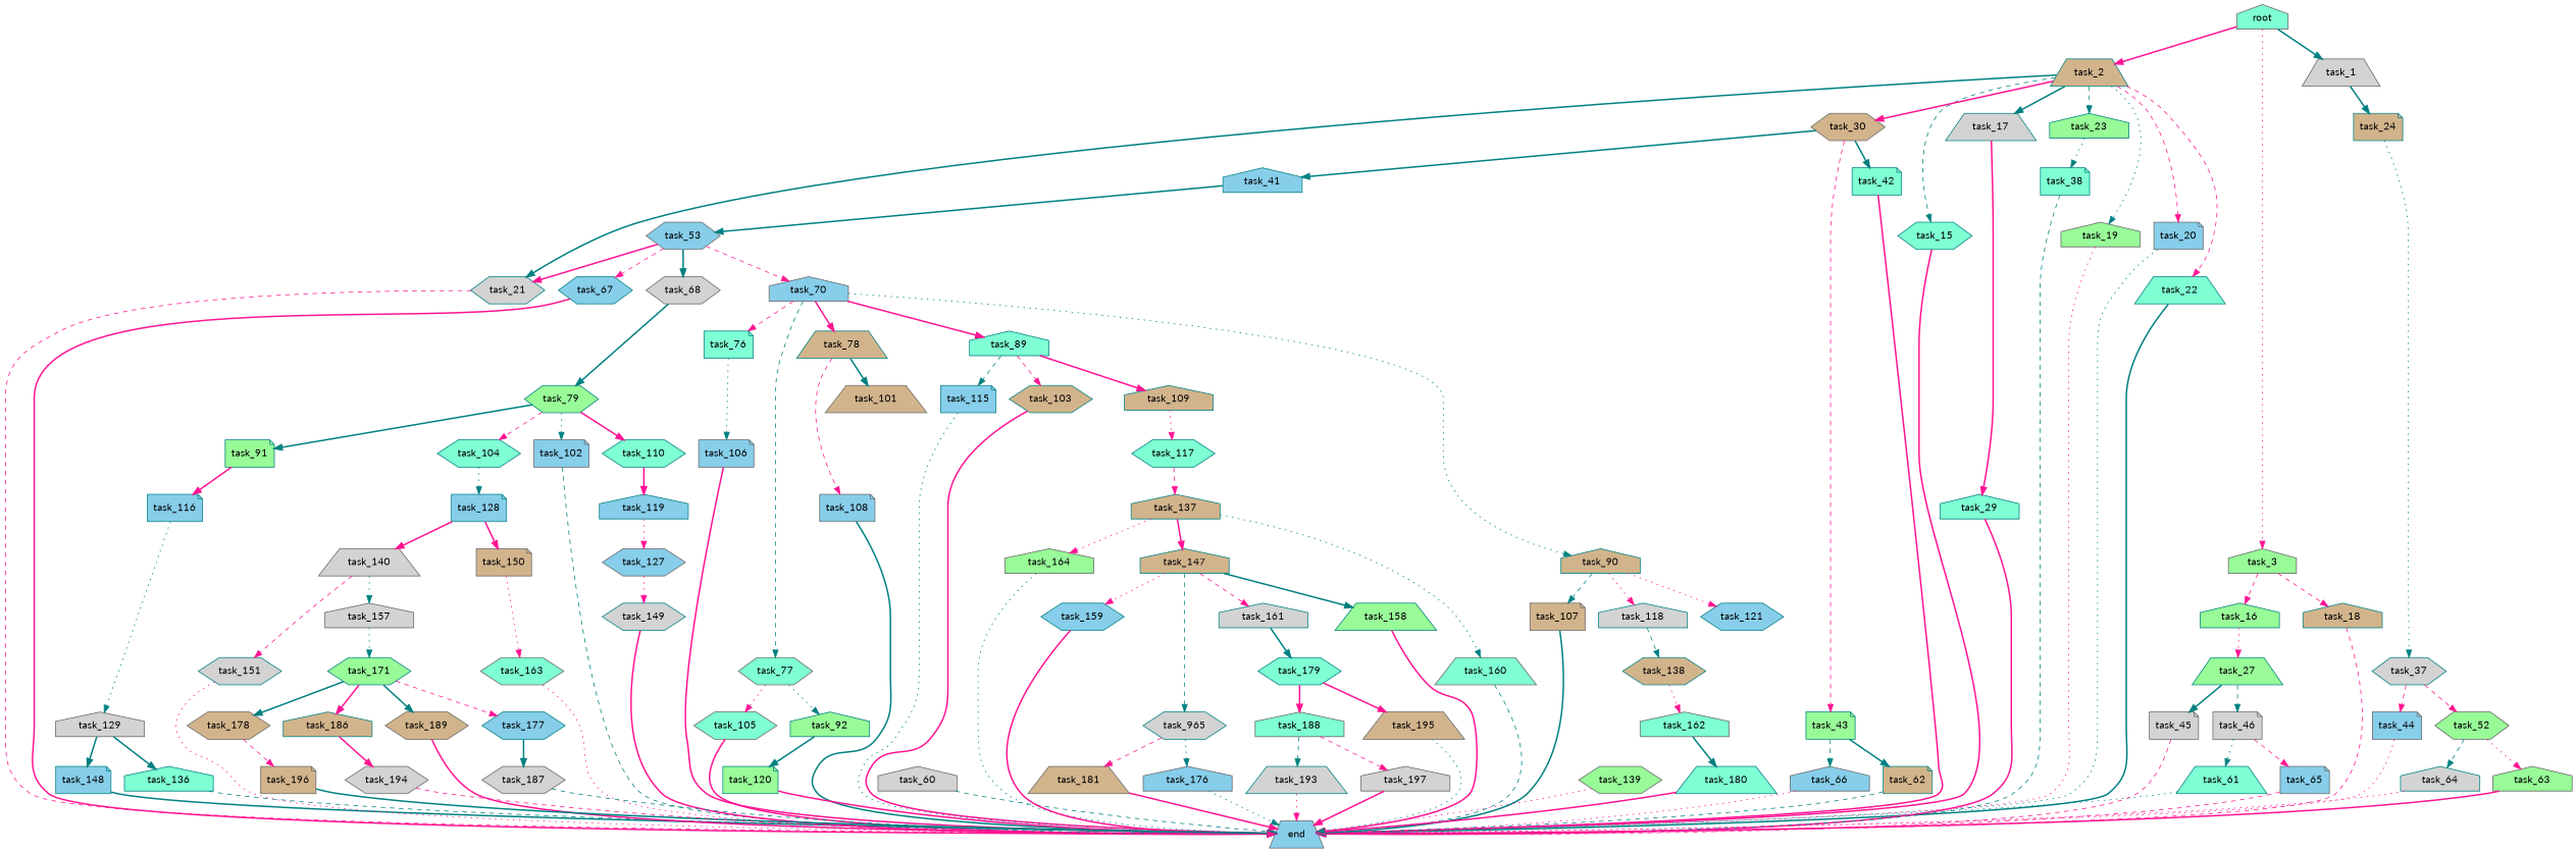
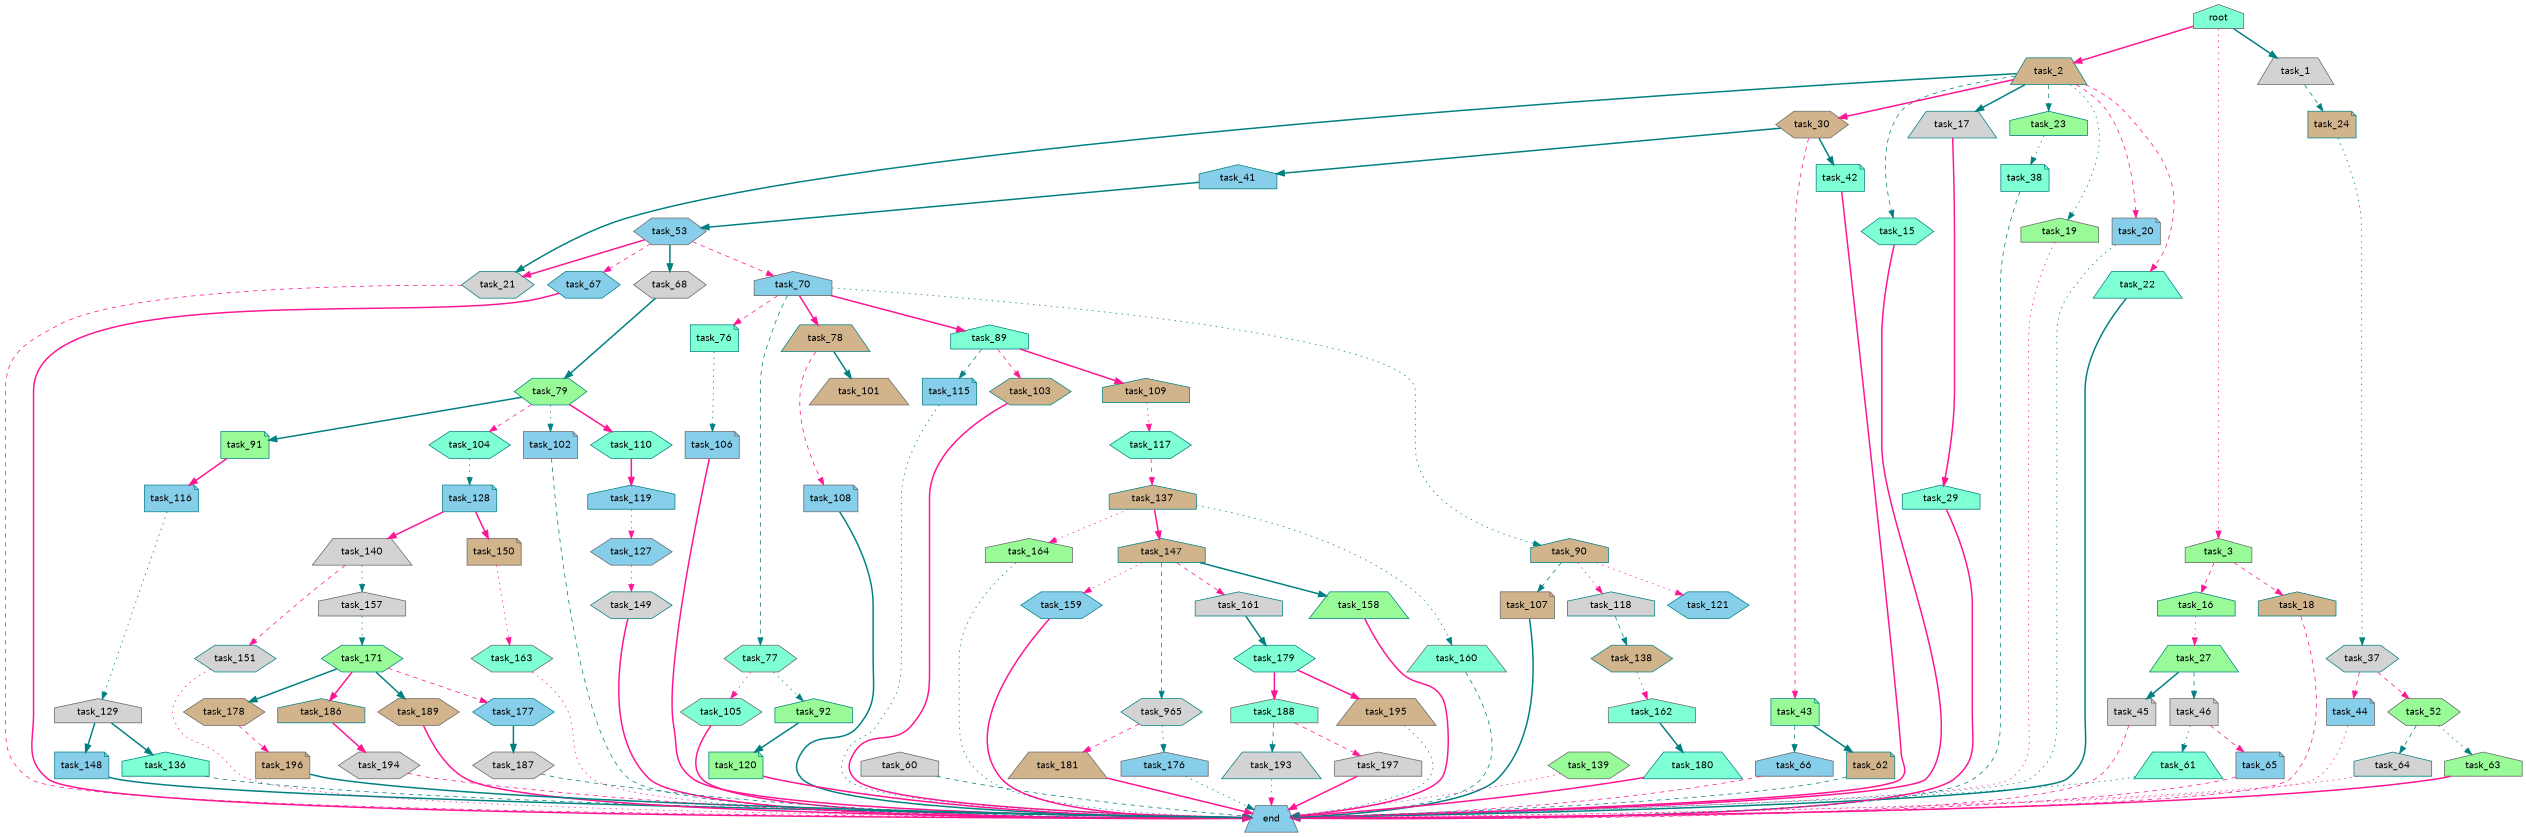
  digraph {
    fontname=Lato
    node [color=teal fillcolor=skyblue fontname=Lato shape=house style=filled]
    edge [color=deeppink fontname=Lato style=bold]
    root [color=gray40 fillcolor=aquamarine]
    task_1 [color=gray40 fillcolor=lightgrey shape=trapezium]
    task_2 [fillcolor=tan shape=trapezium]
    task_3 [color=gray40 fillcolor=palegreen]
    n5 [fillcolor=tan label=task_24 shape=note]
    task_15 [fillcolor=aquamarine shape=hexagon]
    task_17 [fillcolor=lightgrey shape=trapezium]
    task_19 [color=gray40 fillcolor=palegreen]
    task_20 [color=gray40 shape=note]
    task_21 [fillcolor=lightgrey shape=hexagon]
    task_22 [fillcolor=aquamarine shape=trapezium]
    task_23 [fillcolor=palegreen]
    task_30 [color=gray40 fillcolor=tan shape=hexagon]
    task_16 [fillcolor=palegreen]
    task_18 [fillcolor=tan]
    task_37 [fillcolor=lightgrey shape=hexagon]
    end [color=gray40 shape=trapezium]
    task_29 [fillcolor=aquamarine]
    task_38 [fillcolor=aquamarine shape=note]
    task_41
    task_42 [fillcolor=aquamarine shape=note]
    task_43 [fillcolor=palegreen shape=note]
    task_27 [fillcolor=palegreen shape=trapezium]
    task_44 [color=gray40 shape=note]
    task_52 [color=gray40 fillcolor=palegreen shape=hexagon]
    task_53 [color=gray40 shape=hexagon]
    task_62 [fillcolor=tan shape=note]
    task_66 [color=gray40]
    task_45 [color=gray40 fillcolor=lightgrey shape=note]
    task_46 [color=gray40 fillcolor=lightgrey shape=note]
    task_61 [fillcolor=aquamarine shape=trapezium]
    task_65 [color=gray40 shape=note]
    task_63 [color=gray40 fillcolor=palegreen]
    task_64 [fillcolor=lightgrey]
    task_67 [shape=hexagon]
    task_68 [color=gray40 fillcolor=lightgrey shape=hexagon]
    task_70 [color=gray40]
    task_60 [color=gray40 fillcolor=lightgrey]
    task_79 [fillcolor=palegreen shape=hexagon]
    task_76 [fillcolor=aquamarine shape=note]
    task_77 [color=gray40 fillcolor=aquamarine shape=hexagon]
    task_78 [fillcolor=tan shape=trapezium]
    task_89 [fillcolor=aquamarine]
    task_90 [fillcolor=tan]
    task_91 [fillcolor=palegreen shape=note]
    task_102 [color=gray40 shape=note]
    task_104 [fillcolor=aquamarine shape=hexagon]
    task_110 [fillcolor=aquamarine shape=hexagon]
    task_106 [color=gray40 shape=note]
    task_92 [fillcolor=palegreen]
    task_105 [color=gray40 fillcolor=aquamarine shape=hexagon]
    task_101 [color=gray40 fillcolor=tan shape=trapezium]
    task_108 [color=gray40 shape=note]
    task_103 [fillcolor=tan shape=hexagon]
    task_109 [fillcolor=tan]
    task_115 [shape=note]
    task_107 [color=gray40 fillcolor=tan shape=note]
    task_118 [fillcolor=lightgrey]
    task_121 [shape=hexagon]
    task_116 [shape=note]
    task_128 [shape=note]
    task_119
    task_120 [fillcolor=palegreen shape=note]
    task_117 [fillcolor=aquamarine shape=hexagon]
    task_138 [fillcolor=tan shape=hexagon]
    task_129 [color=gray40 fillcolor=lightgrey]
    task_140 [color=gray40 fillcolor=lightgrey shape=trapezium]
    task_150 [color=gray40 fillcolor=tan shape=note]
    task_127 [color=gray40 shape=hexagon]
    task_137 [fillcolor=tan]
    task_162 [color=gray40 fillcolor=aquamarine]
    task_136 [fillcolor=aquamarine]
    task_148 [shape=note]
    task_139 [color=gray40 fillcolor=palegreen shape=hexagon]
    task_151 [fillcolor=lightgrey shape=hexagon]
    task_157 [color=gray40 fillcolor=lightgrey]
    task_163 [color=gray40 fillcolor=aquamarine shape=hexagon]
    task_147 [fillcolor=tan]
    task_160 [color=gray40 fillcolor=aquamarine shape=trapezium]
    task_164 [color=gray40 fillcolor=palegreen]
    task_149 [fillcolor=lightgrey shape=hexagon]
    task_158 [fillcolor=palegreen shape=trapezium]
    task_159 [shape=hexagon]
    task_161 [fillcolor=lightgrey]
    n85 [fillcolor=lightgrey label=task_965 shape=hexagon]
    task_180 [fillcolor=aquamarine shape=trapezium]
    task_171 [fillcolor=palegreen shape=hexagon]
    task_179 [fillcolor=aquamarine shape=hexagon]
    task_176 [color=gray40]
    task_181 [color=gray40 fillcolor=tan shape=trapezium]
    task_177 [shape=hexagon]
    task_178 [color=gray40 fillcolor=tan shape=hexagon]
    task_186 [fillcolor=tan]
    task_189 [color=gray40 fillcolor=tan shape=hexagon]
    task_188 [color=gray40 fillcolor=aquamarine]
    task_195 [color=gray40 fillcolor=tan shape=trapezium]
    task_187 [color=gray40 fillcolor=lightgrey shape=hexagon]
    task_196 [color=gray40 fillcolor=tan shape=note]
    task_194 [color=gray40 fillcolor=lightgrey shape=hexagon]
    task_193 [fillcolor=lightgrey shape=trapezium]
    task_197 [color=gray40 fillcolor=lightgrey]
    root -> task_1 [color=teal]
    root -> task_2
    root -> task_3 [style=dotted]
-   task_1 -> n5 [color=teal]
+   task_1 -> n5 [color=teal style=dashed]
    task_2 -> task_15 [color=teal style=dashed]
    task_2 -> task_17 [color=teal]
    task_2 -> task_19 [color=teal style=dotted]
    task_2 -> task_20 [style=dashed]
    task_2 -> task_21 [color=teal]
    task_2 -> task_22 [style=dashed]
    task_2 -> task_23 [color=teal style=dashed]
    task_2 -> task_30
    task_3 -> task_16 [style=dashed]
    task_3 -> task_18 [style=dashed]
    n5 -> task_37 [color=teal style=dotted]
    task_15 -> end
    task_17 -> task_29
    task_19 -> end [style=dotted]
    task_20 -> end [color=teal style=dotted]
    task_21 -> end [style=dashed]
    task_22 -> end [color=teal]
    task_23 -> task_38 [color=teal style=dotted]
    task_30 -> task_41 [color=teal]
    task_30 -> task_42 [color=teal]
    task_30 -> task_43 [style=dashed]
    task_16 -> task_27 [style=dotted]
    task_18 -> end [style=dashed]
    task_37 -> task_44 [style=dashed]
    task_37 -> task_52 [style=dashed]
    task_29 -> end
    task_38 -> end [color=teal style=dashed]
    task_41 -> task_53 [color=teal]
    task_42 -> end
    task_43 -> task_62 [color=teal]
    task_43 -> task_66 [color=teal style=dashed]
    task_27 -> task_45 [color=teal]
    task_27 -> task_46 [color=teal style=dashed]
    task_44 -> end [style=dotted]
-   task_52 -> task_63 [style=dotted]
+   task_52 -> task_63 [color=teal style=dotted]
    task_52 -> task_64 [color=teal style=dashed]
    task_53 -> task_21
    task_53 -> task_67 [style=dashed]
    task_53 -> task_68 [color=teal]
    task_53 -> task_70 [style=dashed]
    task_62 -> end [color=teal style=dashed]
-   task_66 -> end [style=dotted]
+   task_66 -> end [style=dashed]
    task_45 -> end [style=dashed]
    task_46 -> task_61 [color=teal style=dotted]
    task_46 -> task_65 [style=dashed]
    task_61 -> end [color=teal style=dotted]
    task_65 -> end [style=dashed]
    task_63 -> end
    task_64 -> end [style=dotted]
    task_67 -> end
    task_68 -> task_79 [color=teal]
    task_70 -> task_76 [style=dashed]
    task_70 -> task_77 [color=teal style=dashed]
    task_70 -> task_78
    task_70 -> task_89
    task_70 -> task_90 [color=teal style=dotted]
    task_60 -> end [color=teal style=dashed]
    task_79 -> task_91 [color=teal]
    task_79 -> task_102 [color=teal style=dotted]
    task_79 -> task_104 [style=dashed]
    task_79 -> task_110
    task_76 -> task_106 [color=teal style=dotted]
    task_77 -> task_92 [color=teal style=dotted]
    task_77 -> task_105 [style=dotted]
    task_78 -> task_101 [color=teal]
    task_78 -> task_108 [style=dashed]
    task_89 -> task_103 [style=dashed]
    task_89 -> task_109
    task_89 -> task_115 [color=teal style=dashed]
    task_90 -> task_107 [color=teal style=dashed]
    task_90 -> task_118 [style=dotted]
    task_90 -> task_121 [style=dotted]
    task_91 -> task_116
    task_102 -> end [color=teal style=dashed]
    task_104 -> task_128 [color=teal style=dotted]
    task_110 -> task_119
    task_106 -> end
    task_92 -> task_120 [color=teal]
    task_105 -> end
    task_108 -> end [color=teal]
    task_103 -> end
    task_109 -> task_117 [style=dotted]
    task_115 -> end [color=teal style=dotted]
    task_107 -> end [color=teal]
    task_118 -> task_138 [color=teal style=dashed]
    task_116 -> task_129 [color=teal style=dotted]
    task_128 -> task_140
    task_128 -> task_150
    task_119 -> task_127 [style=dotted]
    task_120 -> end
    task_117 -> task_137 [style=dashed]
    task_138 -> task_162 [style=dotted]
    task_129 -> task_136 [color=teal]
    task_129 -> task_148 [color=teal]
    task_140 -> task_151 [style=dashed]
    task_140 -> task_157 [color=teal style=dotted]
    task_150 -> task_163 [style=dotted]
    task_127 -> task_149 [style=dotted]
    task_137 -> task_147
    task_137 -> task_160 [color=teal style=dotted]
    task_137 -> task_164 [style=dotted]
    task_162 -> task_180 [color=teal]
    task_136 -> end [color=teal style=dashed]
    task_148 -> end [color=teal]
    task_139 -> end [style=dotted]
    task_151 -> end [style=dotted]
    task_157 -> task_171 [color=teal style=dotted]
    task_163 -> end [style=dotted]
    task_147 -> task_158 [color=teal]
    task_147 -> task_159 [style=dotted]
    task_147 -> task_161 [style=dashed]
    task_147 -> n85 [color=teal style=dashed]
    task_160 -> end [color=teal style=dashed]
    task_164 -> end [color=teal style=dotted]
    task_149 -> end
    task_158 -> end
    task_159 -> end
    task_161 -> task_179 [color=teal]
    n85 -> task_176 [color=teal style=dotted]
    n85 -> task_181 [style=dashed]
    task_180 -> end
    task_171 -> task_177 [style=dashed]
    task_171 -> task_178 [color=teal]
    task_171 -> task_186
    task_171 -> task_189 [color=teal]
    task_179 -> task_188
    task_179 -> task_195
    task_176 -> end [color=teal style=dotted]
    task_181 -> end
    task_177 -> task_187 [color=teal]
    task_178 -> task_196 [style=dashed]
    task_186 -> task_194
    task_189 -> end
    task_188 -> task_193 [color=teal style=dashed]
    task_188 -> task_197 [style=dashed]
    task_195 -> end [color=teal style=dotted]
    task_187 -> end [color=teal style=dashed]
    task_196 -> end [color=teal]
    task_194 -> end [style=dashed]
    task_193 -> end [style=dotted]
    task_197 -> end
  }
